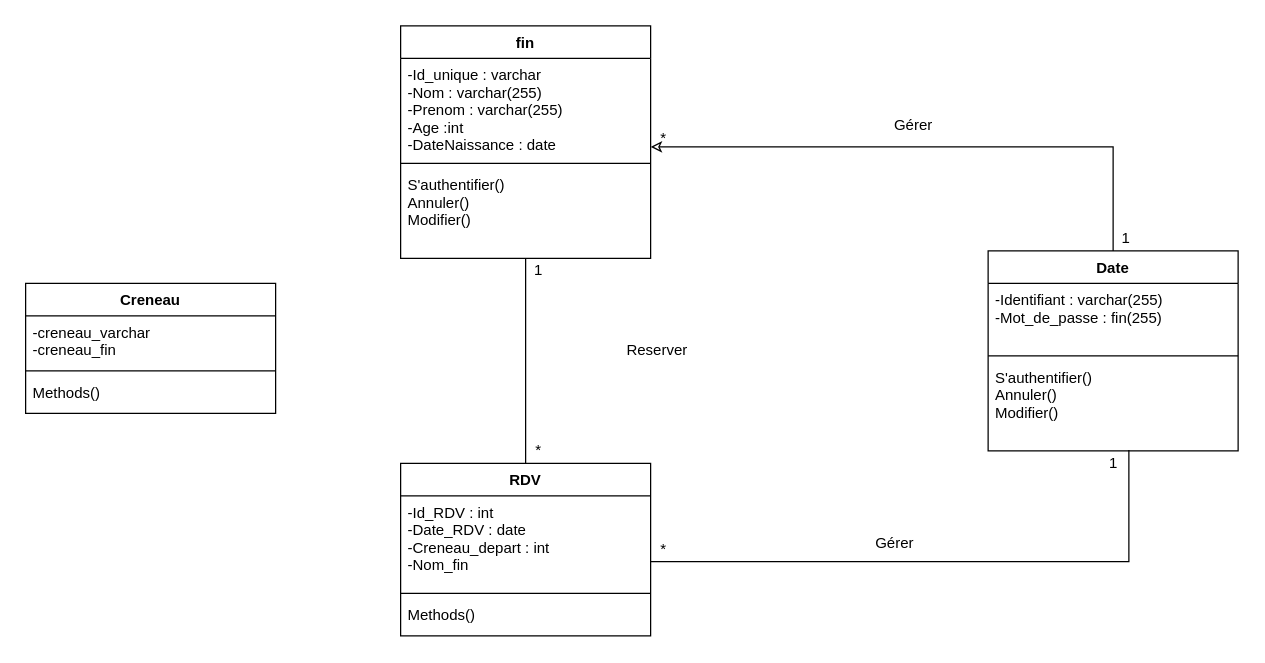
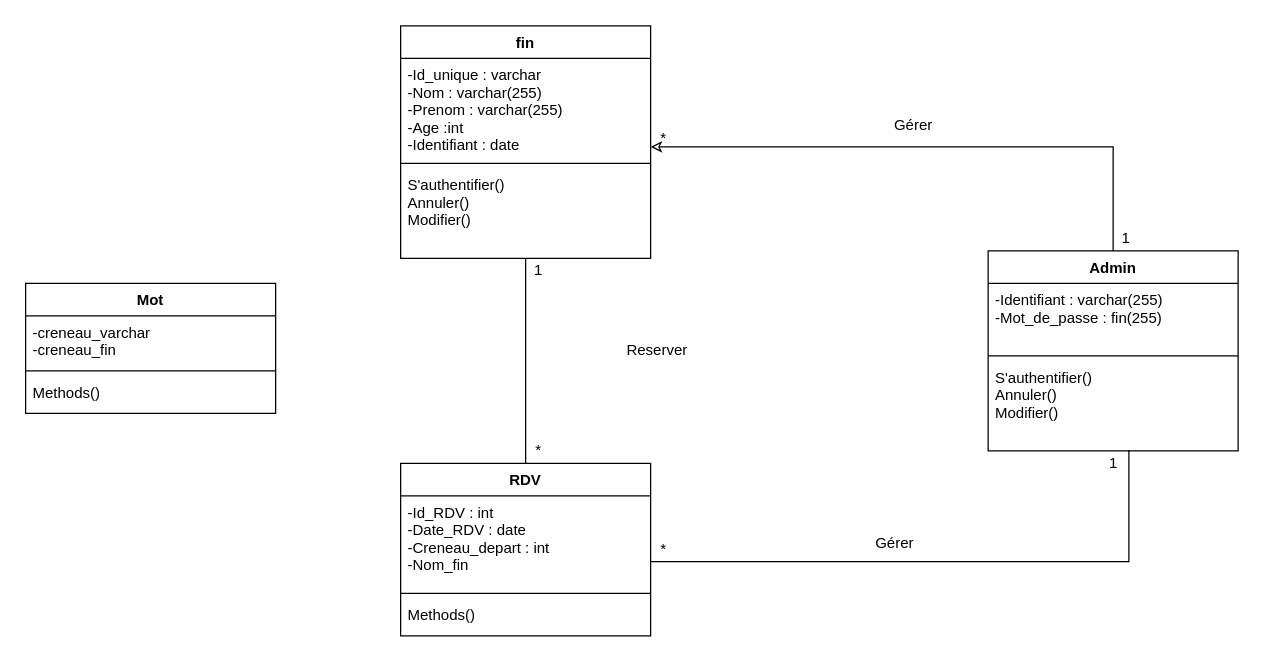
  <mxCell id="0" />
  <mxCell id="1" parent="0" />
  <mxCell id="2" value="fin" style="swimlane;fontStyle=1;align=center;verticalAlign=top;childLayout=stackLayout;horizontal=1;startSize=26;horizontalStack=0;resizeParent=1;resizeParentMax=0;resizeLast=0;collapsible=1;marginBottom=0;" parent="1" vertex="1"><mxGeometry x="320" y="20" width="200" height="186" as="geometry" /></mxCell>
- <mxCell id="3" value="-Id_unique : varchar&#10;-Nom : varchar(255)&#10;-Prenom : varchar(255)&#10;-Age :int&#10;-DateNaissance : date&#10;&#10;" style="text;strokeColor=none;fillColor=none;align=left;verticalAlign=top;spacingLeft=4;spacingRight=4;overflow=hidden;rotatable=0;points=[[0,0.5],[1,0.5]];portConstraint=eastwest;" parent="2" vertex="1"><mxGeometry y="26" width="200" height="80" as="geometry" /></mxCell>
+ <mxCell id="3" value="-Id_unique : varchar&#10;-Nom : varchar(255)&#10;-Prenom : varchar(255)&#10;-Age :int&#10;-Identifiant : date&#10;&#10;" style="text;strokeColor=none;fillColor=none;align=left;verticalAlign=top;spacingLeft=4;spacingRight=4;overflow=hidden;rotatable=0;points=[[0,0.5],[1,0.5]];portConstraint=eastwest;" parent="2" vertex="1"><mxGeometry y="26" width="200" height="80" as="geometry" /></mxCell>
  <mxCell id="4" value="" style="line;strokeWidth=1;fillColor=none;align=left;verticalAlign=middle;spacingTop=-1;spacingLeft=3;spacingRight=3;rotatable=0;labelPosition=right;points=[];portConstraint=eastwest;" parent="2" vertex="1"><mxGeometry y="106" width="200" height="8" as="geometry" /></mxCell>
  <mxCell id="5" value="S'authentifier()&#10;Annuler()&#10;Modifier()" style="text;strokeColor=none;fillColor=none;align=left;verticalAlign=top;spacingLeft=4;spacingRight=4;overflow=hidden;rotatable=0;points=[[0,0.5],[1,0.5]];portConstraint=eastwest;" parent="2" vertex="1"><mxGeometry y="114" width="200" height="72" as="geometry" /></mxCell>
  <mxCell id="6" value="RDV" style="swimlane;fontStyle=1;align=center;verticalAlign=top;childLayout=stackLayout;horizontal=1;startSize=26;horizontalStack=0;resizeParent=1;resizeParentMax=0;resizeLast=0;collapsible=1;marginBottom=0;" parent="1" vertex="1"><mxGeometry x="320" y="370" width="200" height="138" as="geometry" /></mxCell>
  <mxCell id="7" value="-Id_RDV : int&#10;-Date_RDV : date&#10;-Creneau_depart : int&#10;-Nom_fin" style="text;strokeColor=none;fillColor=none;align=left;verticalAlign=top;spacingLeft=4;spacingRight=4;overflow=hidden;rotatable=0;points=[[0,0.5],[1,0.5]];portConstraint=eastwest;" parent="6" vertex="1"><mxGeometry y="26" width="200" height="74" as="geometry" /></mxCell>
  <mxCell id="8" value="" style="line;strokeWidth=1;fillColor=none;align=left;verticalAlign=middle;spacingTop=-1;spacingLeft=3;spacingRight=3;rotatable=0;labelPosition=right;points=[];portConstraint=eastwest;" parent="6" vertex="1"><mxGeometry y="100" width="200" height="8" as="geometry" /></mxCell>
  <mxCell id="9" value="Methods()" style="text;strokeColor=none;fillColor=none;align=left;verticalAlign=top;spacingLeft=4;spacingRight=4;overflow=hidden;rotatable=0;points=[[0,0.5],[1,0.5]];portConstraint=eastwest;" parent="6" vertex="1"><mxGeometry y="108" width="200" height="30" as="geometry" /></mxCell>
  <mxCell id="10" style="rounded=0;orthogonalLoop=1;jettySize=auto;html=1;entryX=0.5;entryY=0;entryDx=0;entryDy=0;exitX=0.5;exitY=1;exitDx=0;exitDy=0;exitPerimeter=0;endArrow=none;endFill=0;" parent="1" source="5" target="6" edge="1"><mxGeometry relative="1" as="geometry" /></mxCell>
  <mxCell id="11" value="Reserver" style="text;html=1;align=center;verticalAlign=middle;resizable=0;points=[];autosize=1;strokeColor=none;fillColor=none;" parent="1" vertex="1"><mxGeometry x="495" y="270" width="60" height="20" as="geometry" /></mxCell>
  <mxCell id="12" value="1" style="text;html=1;align=center;verticalAlign=middle;resizable=0;points=[];autosize=1;strokeColor=none;fillColor=none;" parent="1" vertex="1"><mxGeometry x="420" y="206" width="20" height="20" as="geometry" /></mxCell>
  <mxCell id="13" value="*" style="text;html=1;align=center;verticalAlign=middle;resizable=0;points=[];autosize=1;strokeColor=none;fillColor=none;" parent="1" vertex="1"><mxGeometry x="420" y="350" width="20" height="20" as="geometry" /></mxCell>
- <mxCell id="14" value="Creneau" style="swimlane;fontStyle=1;align=center;verticalAlign=top;childLayout=stackLayout;horizontal=1;startSize=26;horizontalStack=0;resizeParent=1;resizeParentMax=0;resizeLast=0;collapsible=1;marginBottom=0;" parent="1" vertex="1"><mxGeometry x="20" y="226" width="200" height="104" as="geometry" /></mxCell>
+ <mxCell id="14" value="Mot" style="swimlane;fontStyle=1;align=center;verticalAlign=top;childLayout=stackLayout;horizontal=1;startSize=26;horizontalStack=0;resizeParent=1;resizeParentMax=0;resizeLast=0;collapsible=1;marginBottom=0;" parent="1" vertex="1"><mxGeometry x="20" y="226" width="200" height="104" as="geometry" /></mxCell>
  <mxCell id="15" value="-creneau_varchar&#10;-creneau_fin" style="text;strokeColor=none;fillColor=none;align=left;verticalAlign=top;spacingLeft=4;spacingRight=4;overflow=hidden;rotatable=0;points=[[0,0.5],[1,0.5]];portConstraint=eastwest;" parent="14" vertex="1"><mxGeometry y="26" width="200" height="40" as="geometry" /></mxCell>
  <mxCell id="16" value="" style="line;strokeWidth=1;fillColor=none;align=left;verticalAlign=middle;spacingTop=-1;spacingLeft=3;spacingRight=3;rotatable=0;labelPosition=right;points=[];portConstraint=eastwest;" parent="14" vertex="1"><mxGeometry y="66" width="200" height="8" as="geometry" /></mxCell>
  <mxCell id="17" value="Methods()" style="text;strokeColor=none;fillColor=none;align=left;verticalAlign=top;spacingLeft=4;spacingRight=4;overflow=hidden;rotatable=0;points=[[0,0.5],[1,0.5]];portConstraint=eastwest;" parent="14" vertex="1"><mxGeometry y="74" width="200" height="30" as="geometry" /></mxCell>
  <mxCell id="18" style="edgeStyle=orthogonalEdgeStyle;rounded=0;orthogonalLoop=1;jettySize=auto;html=1;entryX=1.001;entryY=0.885;entryDx=0;entryDy=0;entryPerimeter=0;endArrow=classic;endFill=0;" parent="1" source="19" target="3" edge="1"><mxGeometry relative="1" as="geometry" /></mxCell>
- <mxCell id="19" value="Date" style="swimlane;fontStyle=1;align=center;verticalAlign=top;childLayout=stackLayout;horizontal=1;startSize=26;horizontalStack=0;resizeParent=1;resizeParentMax=0;resizeLast=0;collapsible=1;marginBottom=0;" parent="1" vertex="1"><mxGeometry x="790" y="200" width="200" height="160" as="geometry" /></mxCell>
+ <mxCell id="19" value="Admin" style="swimlane;fontStyle=1;align=center;verticalAlign=top;childLayout=stackLayout;horizontal=1;startSize=26;horizontalStack=0;resizeParent=1;resizeParentMax=0;resizeLast=0;collapsible=1;marginBottom=0;" parent="1" vertex="1"><mxGeometry x="790" y="200" width="200" height="160" as="geometry" /></mxCell>
  <mxCell id="20" value="-Identifiant : varchar(255)&#10;-Mot_de_passe : fin(255)" style="text;strokeColor=none;fillColor=none;align=left;verticalAlign=top;spacingLeft=4;spacingRight=4;overflow=hidden;rotatable=0;points=[[0,0.5],[1,0.5]];portConstraint=eastwest;" parent="19" vertex="1"><mxGeometry y="26" width="200" height="54" as="geometry" /></mxCell>
  <mxCell id="21" value="" style="line;strokeWidth=1;fillColor=none;align=left;verticalAlign=middle;spacingTop=-1;spacingLeft=3;spacingRight=3;rotatable=0;labelPosition=right;points=[];portConstraint=eastwest;" parent="19" vertex="1"><mxGeometry y="80" width="200" height="8" as="geometry" /></mxCell>
  <mxCell id="22" value="S'authentifier()&#10;Annuler()&#10;Modifier()" style="text;strokeColor=none;fillColor=none;align=left;verticalAlign=top;spacingLeft=4;spacingRight=4;overflow=hidden;rotatable=0;points=[[0,0.5],[1,0.5]];portConstraint=eastwest;" parent="19" vertex="1"><mxGeometry y="88" width="200" height="72" as="geometry" /></mxCell>
  <mxCell id="23" style="edgeStyle=orthogonalEdgeStyle;rounded=0;orthogonalLoop=1;jettySize=auto;html=1;entryX=1.001;entryY=0.711;entryDx=0;entryDy=0;entryPerimeter=0;endArrow=none;endFill=0;exitX=0.563;exitY=0.989;exitDx=0;exitDy=0;exitPerimeter=0;" parent="1" source="22" target="7" edge="1"><mxGeometry relative="1" as="geometry" /></mxCell>
  <mxCell id="24" value="Gérer" style="text;html=1;align=center;verticalAlign=middle;resizable=0;points=[];autosize=1;strokeColor=none;fillColor=none;" parent="1" vertex="1"><mxGeometry x="705" y="90" width="50" height="20" as="geometry" /></mxCell>
  <mxCell id="25" value="*" style="text;html=1;align=center;verticalAlign=middle;resizable=0;points=[];autosize=1;strokeColor=none;fillColor=none;" parent="1" vertex="1"><mxGeometry x="520" y="100" width="20" height="20" as="geometry" /></mxCell>
  <mxCell id="26" value="1" style="text;html=1;align=center;verticalAlign=middle;resizable=0;points=[];autosize=1;strokeColor=none;fillColor=none;" parent="1" vertex="1"><mxGeometry x="890" y="180" width="20" height="20" as="geometry" /></mxCell>
  <mxCell id="27" value="Gérer" style="text;html=1;align=center;verticalAlign=middle;resizable=0;points=[];autosize=1;strokeColor=none;fillColor=none;" parent="1" vertex="1"><mxGeometry x="690" y="424" width="50" height="20" as="geometry" /></mxCell>
  <mxCell id="28" value="*" style="text;html=1;align=center;verticalAlign=middle;resizable=0;points=[];autosize=1;strokeColor=none;fillColor=none;" parent="1" vertex="1"><mxGeometry x="520" y="429" width="20" height="20" as="geometry" /></mxCell>
  <mxCell id="29" value="1" style="text;html=1;align=center;verticalAlign=middle;resizable=0;points=[];autosize=1;strokeColor=none;fillColor=none;" parent="1" vertex="1"><mxGeometry x="880" y="360" width="20" height="20" as="geometry" /></mxCell>
